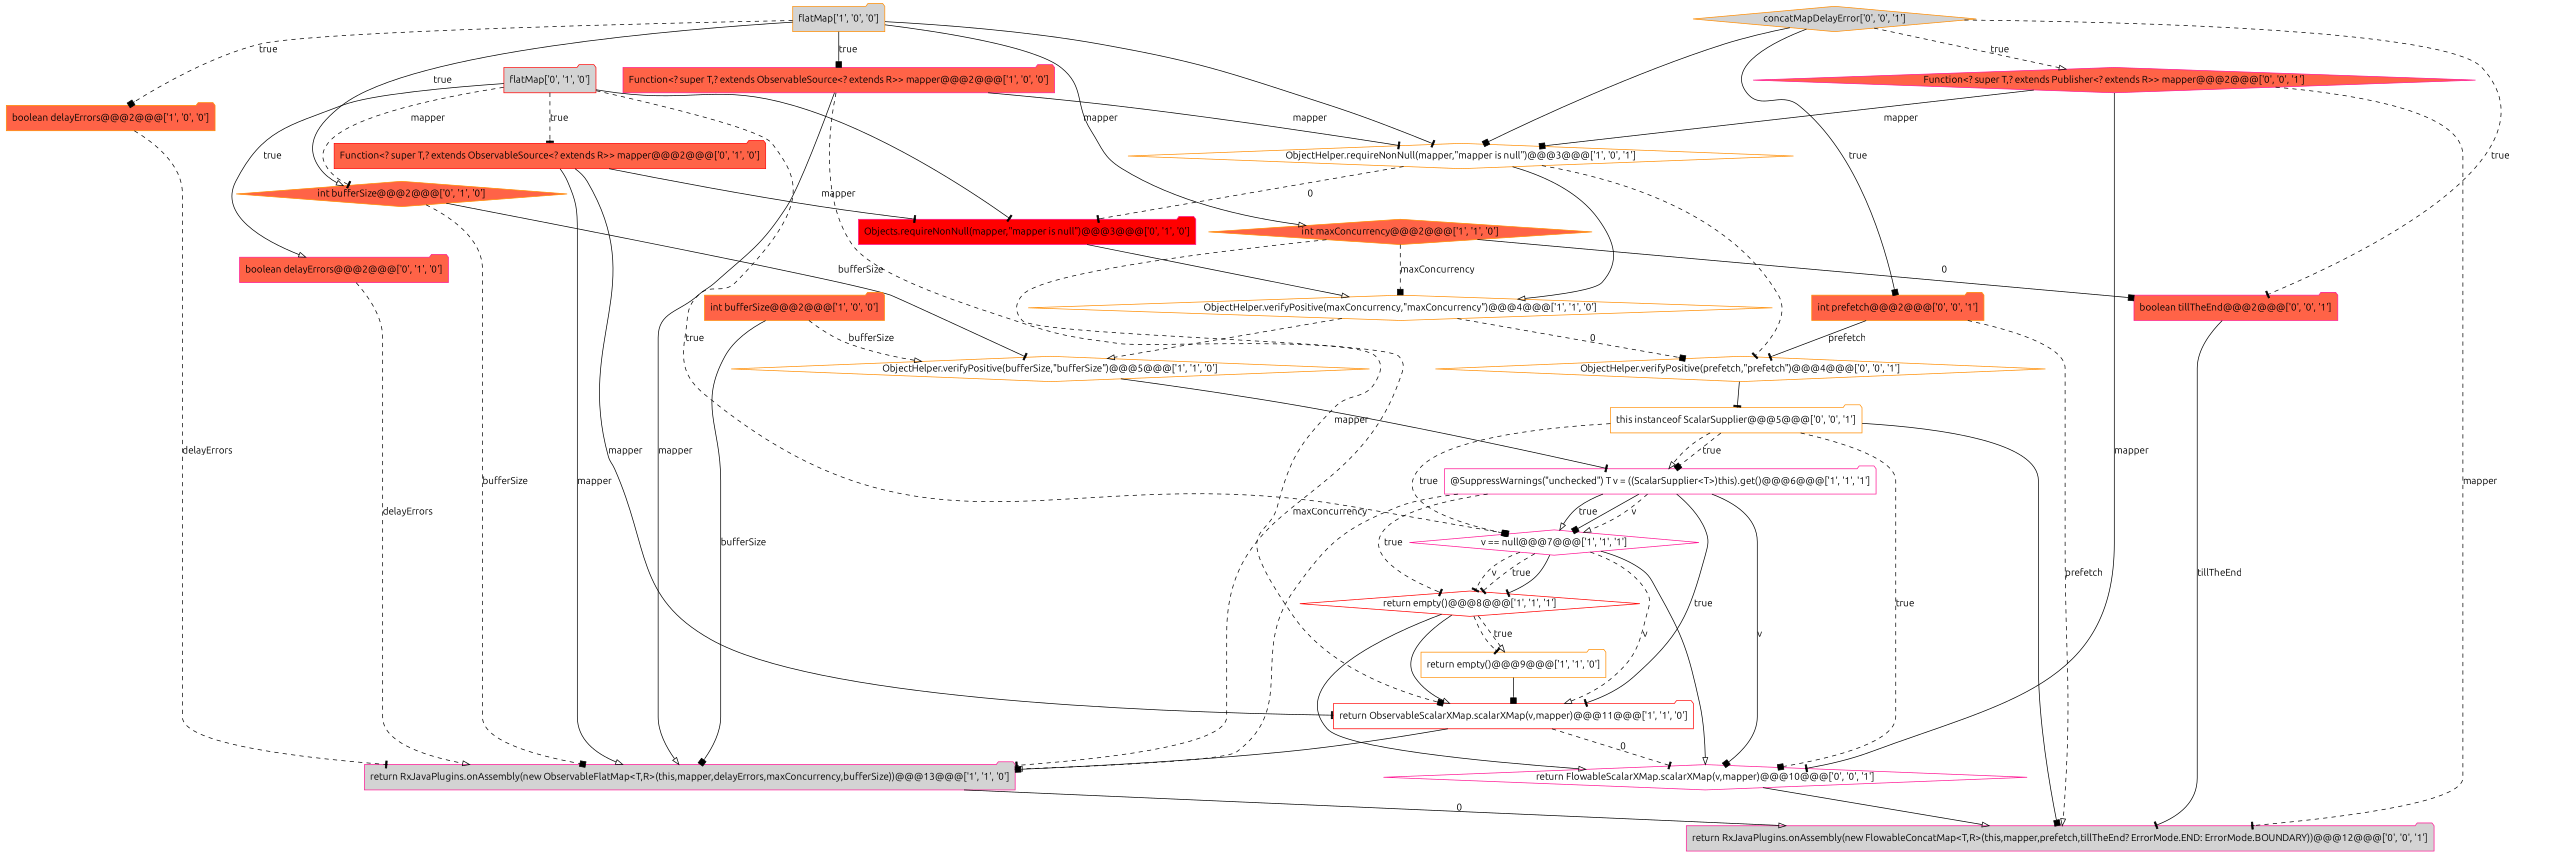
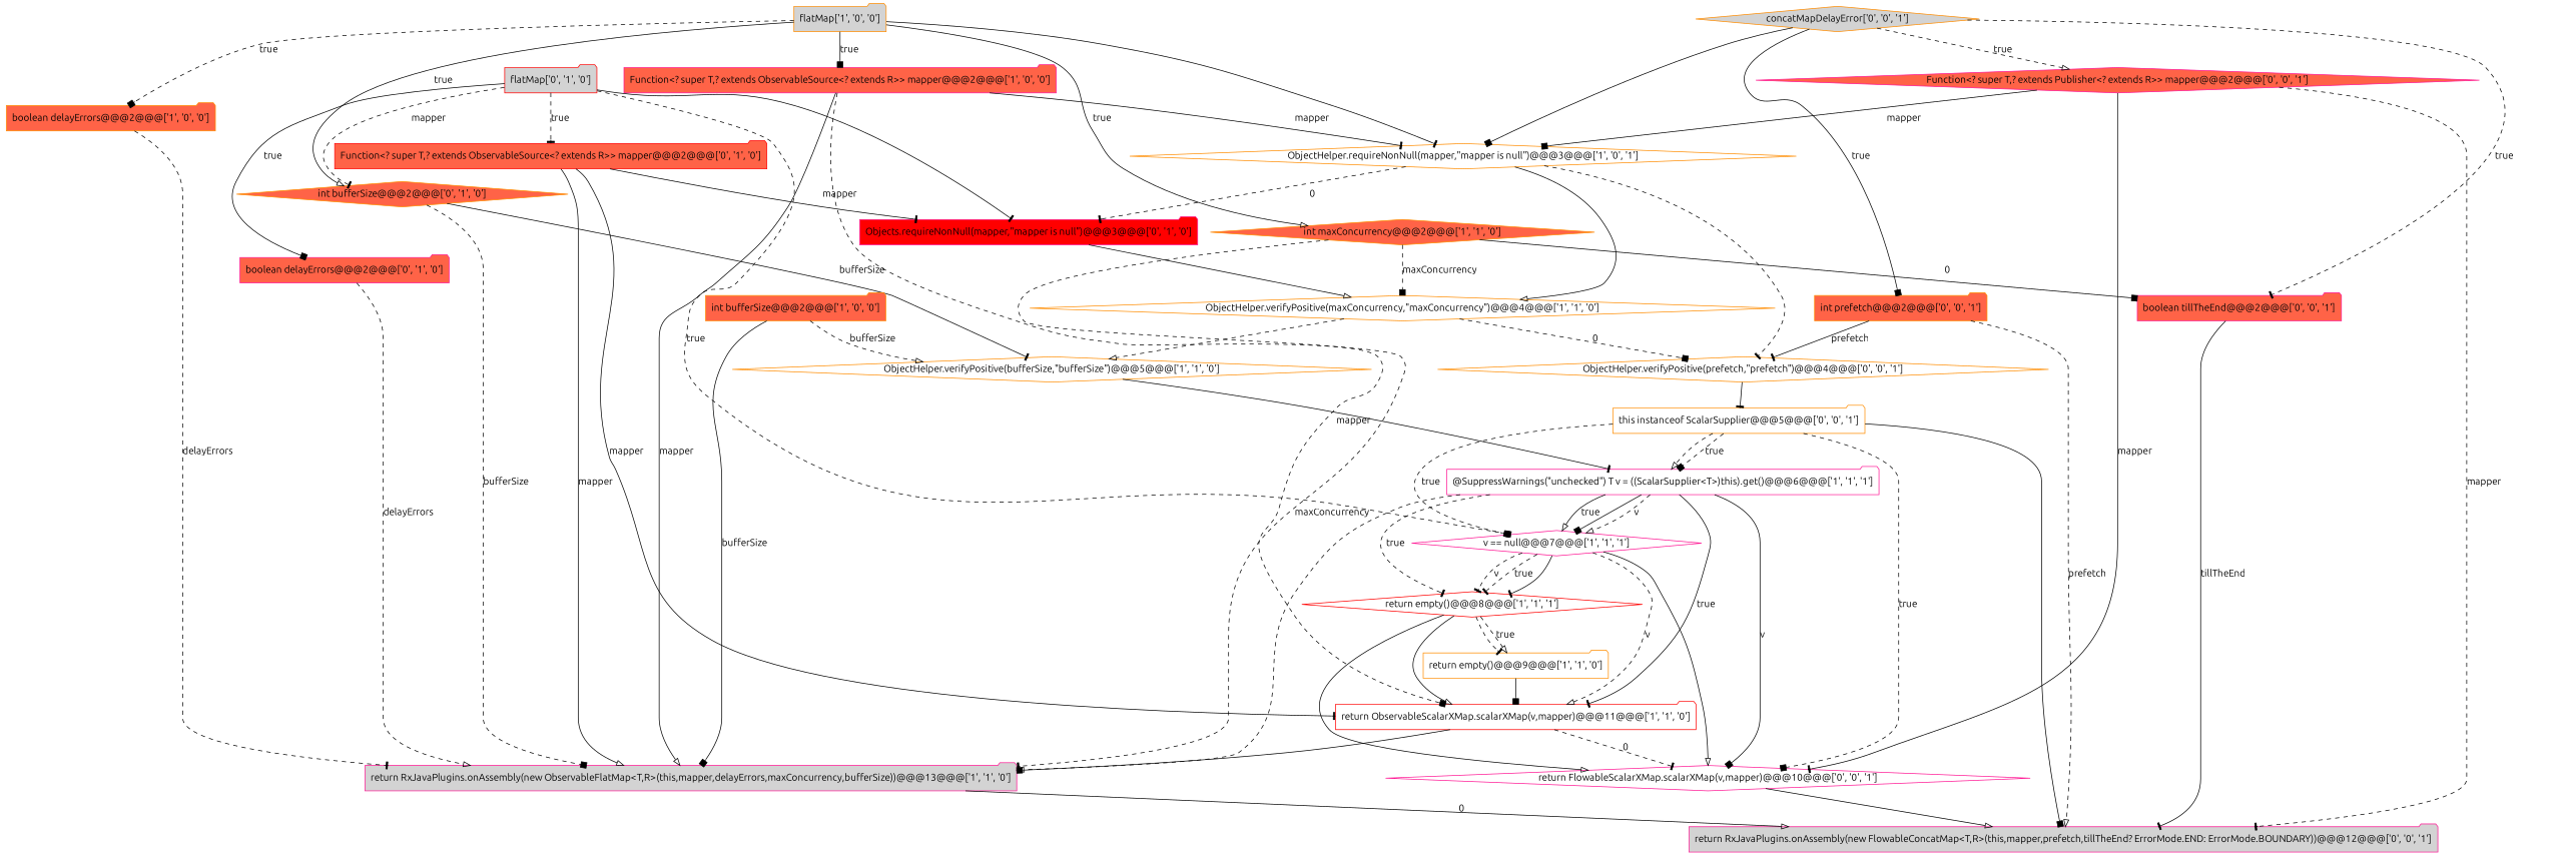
  digraph {
    fontname=Ubuntu
    node [color=darkorange fillcolor=white fontname=Ubuntu shape=folder style=filled]
    edge [arrowhead=tee fontname=Ubuntu style=solid]
    n1 [color=deeppink fillcolor=tomato label="boolean tillTheEnd@@@2@@@['0', '0', '1']"]
    n2 [color=deeppink fillcolor=lightgray label="return RxJavaPlugins.onAssembly(new FlowableConcatMap<T,R>(this,mapper,prefetch,tillTheEnd? ErrorMode.END: ErrorMode.BOUNDARY))@@@12@@@['0', '0', '1']"]
    n3 [color=deeppink label="@SuppressWarnings(\"unchecked\") T v = ((ScalarSupplier<T>)this).get()@@@6@@@['1', '1', '1']"]
    n4 [color=deeppink label="return FlowableScalarXMap.scalarXMap(v,mapper)@@@10@@@['0', '0', '1']" shape=diamond]
    n5 [color=deeppink fillcolor=lightgray label="return RxJavaPlugins.onAssembly(new ObservableFlatMap<T,R>(this,mapper,delayErrors,maxConcurrency,bufferSize))@@@13@@@['1', '1', '0']"]
    n6 [color=red label="return empty()@@@8@@@['1', '1', '1']" shape=diamond]
    n7 [color=deeppink label="v == null@@@7@@@['1', '1', '1']" shape=diamond]
    n8 [color=red label="return ObservableScalarXMap.scalarXMap(v,mapper)@@@11@@@['1', '1', '0']"]
    n9 [label="return empty()@@@9@@@['1', '1', '0']"]
    n10 [color=deeppink fillcolor=tomato label="Function<? super T,? extends ObservableSource<? extends R>> mapper@@@2@@@['1', '0', '0']"]
    n11 [label="ObjectHelper.requireNonNull(mapper,\"mapper is null\")@@@3@@@['1', '0', '1']" shape=diamond]
    n12 [color=deeppink fillcolor=red label="Objects.requireNonNull(mapper,\"mapper is null\")@@@3@@@['0', '1', '0']"]
    n13 [label="ObjectHelper.verifyPositive(maxConcurrency,\"maxConcurrency\")@@@4@@@['1', '1', '0']" shape=diamond]
    n14 [label="ObjectHelper.verifyPositive(prefetch,\"prefetch\")@@@4@@@['0', '0', '1']" shape=diamond]
    n15 [label="ObjectHelper.verifyPositive(bufferSize,\"bufferSize\")@@@5@@@['1', '1', '0']" shape=diamond]
    n16 [color=deeppink fillcolor=tomato label="boolean delayErrors@@@2@@@['0', '1', '0']"]
    n17 [fillcolor=tomato label="int prefetch@@@2@@@['0', '0', '1']"]
    n18 [label="this instanceof ScalarSupplier@@@5@@@['0', '0', '1']"]
    n19 [fillcolor=lightgray label="concatMapDelayError['0', '0', '1']" shape=diamond]
    n20 [color=deeppink fillcolor=tomato label="Function<? super T,? extends Publisher<? extends R>> mapper@@@2@@@['0', '0', '1']" shape=diamond]
    n21 [fillcolor=lightgray label="flatMap['1', '0', '0']"]
    n22 [fillcolor=tomato label="int maxConcurrency@@@2@@@['1', '1', '0']" shape=diamond]
    n23 [fillcolor=tomato label="boolean delayErrors@@@2@@@['1', '0', '0']"]
    n24 [fillcolor=tomato label="int bufferSize@@@2@@@['0', '1', '0']" shape=diamond]
    n25 [fillcolor=tomato label="int bufferSize@@@2@@@['1', '0', '0']"]
    n26 [color=red fillcolor=tomato label="Function<? super T,? extends ObservableSource<? extends R>> mapper@@@2@@@['0', '1', '0']"]
    n27 [color=red fillcolor=lightgray label="flatMap['0', '1', '0']"]
    n1 -> n2 [label=tillTheEnd]
    n3 -> n4 [arrowhead=box label=v]
    n3 -> n5 [arrowhead=onormal style=dashed]
    n3 -> n6 [label=true style=dashed]
    n3 -> n7 [arrowhead=box]
    n3 -> n7 [arrowhead=onormal label=v style=dashed]
    n3 -> n7 [arrowhead=onormal label=true]
    n3 -> n8 [label=true]
    n4 -> n2 [arrowhead=onormal]
    n5 -> n2 [arrowhead=onormal label=0]
    n6 -> n4 [arrowhead=onormal]
    n6 -> n8 [arrowhead=onormal]
    n6 -> n9 [arrowhead=onormal label=true style=dashed]
    n6 -> n9 [style=dashed]
    n7 -> n4 [arrowhead=onormal]
    n7 -> n6
    n7 -> n6 [label=v style=dashed]
    n7 -> n6 [label=true style=dashed]
    n7 -> n8 [arrowhead=onormal label=v style=dashed]
    n8 -> n4 [label=0 style=dashed]
    n8 -> n5 [arrowhead=box]
    n9 -> n8 [arrowhead=box]
    n10 -> n5 [arrowhead=onormal label=mapper]
    n10 -> n8 [arrowhead=box label=mapper style=dashed]
    n10 -> n11 [label=mapper]
    n11 -> n12 [label=0 style=dashed]
    n11 -> n13 [arrowhead=onormal]
    n11 -> n14 [style=dashed]
    n12 -> n13 [arrowhead=onormal]
    n13 -> n14 [arrowhead=box label=0 style=dashed]
    n13 -> n15 [arrowhead=onormal style=dashed]
    n14 -> n18
    n15 -> n3
    n16 -> n5 [arrowhead=onormal label=delayErrors style=dashed]
    n17 -> n2 [arrowhead=onormal label=prefetch style=dashed]
    n17 -> n14 [label=prefetch]
    n18 -> n2 [arrowhead=box]
    n18 -> n3 [arrowhead=box label=true style=dashed]
    n18 -> n3 [arrowhead=onormal style=dashed]
    n18 -> n4 [arrowhead=box label=true style=dashed]
    n18 -> n7 [arrowhead=box label=true style=dashed]
    n19 -> n1 [label=true style=dashed]
    n19 -> n11 [arrowhead=box]
    n19 -> n17 [arrowhead=box label=true]
    n19 -> n20 [arrowhead=onormal label=true style=dashed]
    n20 -> n2 [label=mapper style=dashed]
    n20 -> n4 [label=mapper]
    n20 -> n11 [arrowhead=box label=mapper]
    n21 -> n10 [arrowhead=box label=true]
    n21 -> n11
-   n21 -> n22 [arrowhead=onormal label=mapper]
+   n21 -> n22 [arrowhead=onormal label=true]
    n21 -> n23 [arrowhead=box label=true style=dashed]
    n21 -> n24 [arrowhead=onormal label=true]
    n22 -> n1 [arrowhead=box label=0]
    n22 -> n5 [label=maxConcurrency style=dashed]
    n22 -> n13 [arrowhead=box label=maxConcurrency style=dashed]
    n23 -> n5 [label=delayErrors style=dashed]
    n24 -> n5 [arrowhead=box label=bufferSize style=dashed]
    n24 -> n15 [label=bufferSize]
    n25 -> n5 [arrowhead=box label=bufferSize]
    n25 -> n15 [arrowhead=onormal label=bufferSize style=dashed]
    n26 -> n5 [arrowhead=onormal label=mapper]
    n26 -> n8 [label=mapper]
    n26 -> n12 [label=mapper]
    n27 -> n7 [arrowhead=box label=true style=dashed]
    n27 -> n12
-   n27 -> n16 [arrowhead=onormal label=true]
+   n27 -> n16 [arrowhead=box label=true]
    n27 -> n24 [label=mapper style=dashed]
    n27 -> n26 [label=true style=dashed]
  }
